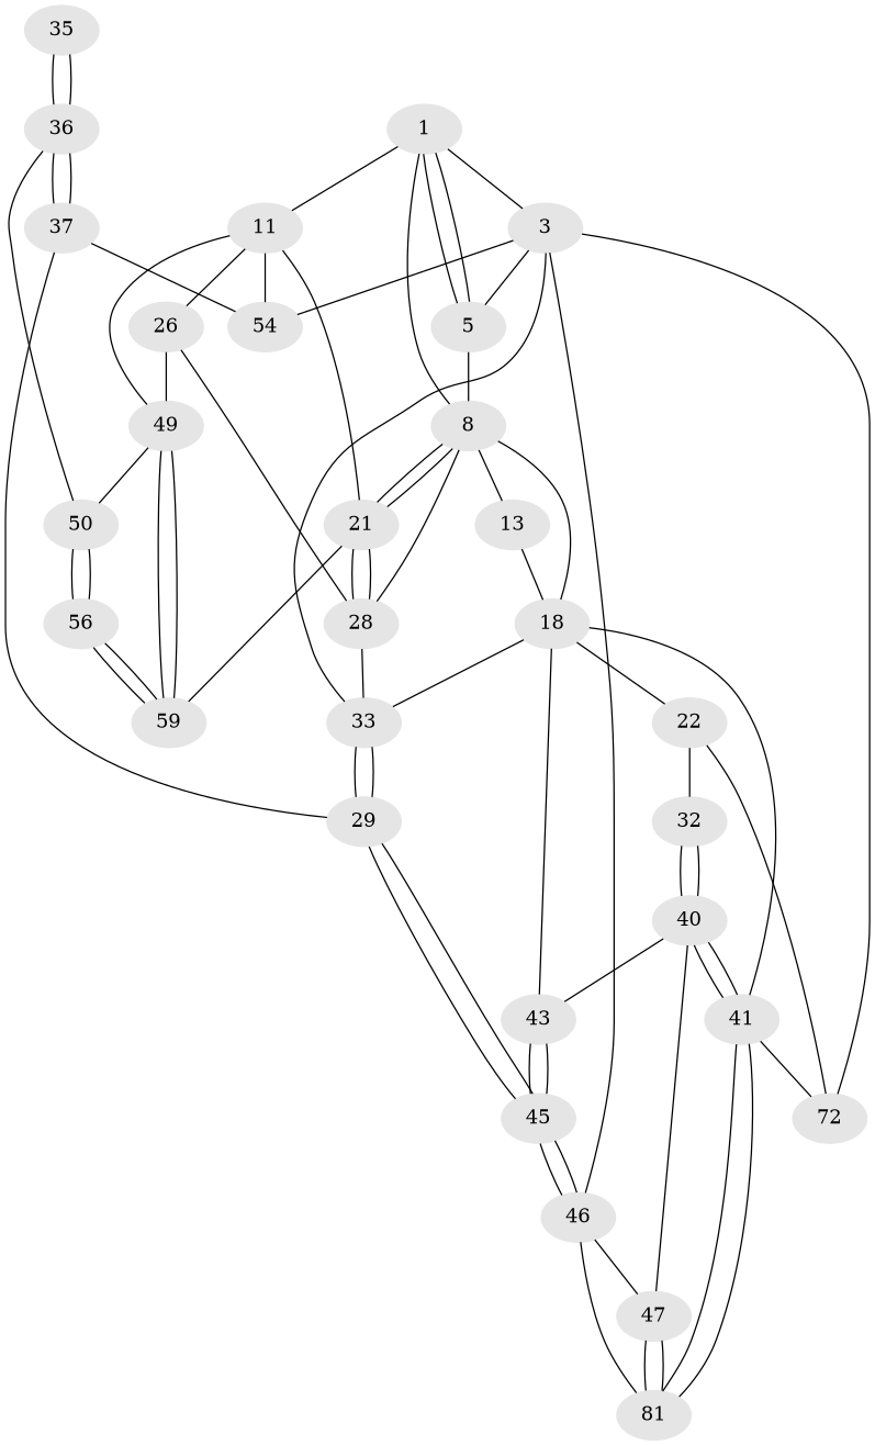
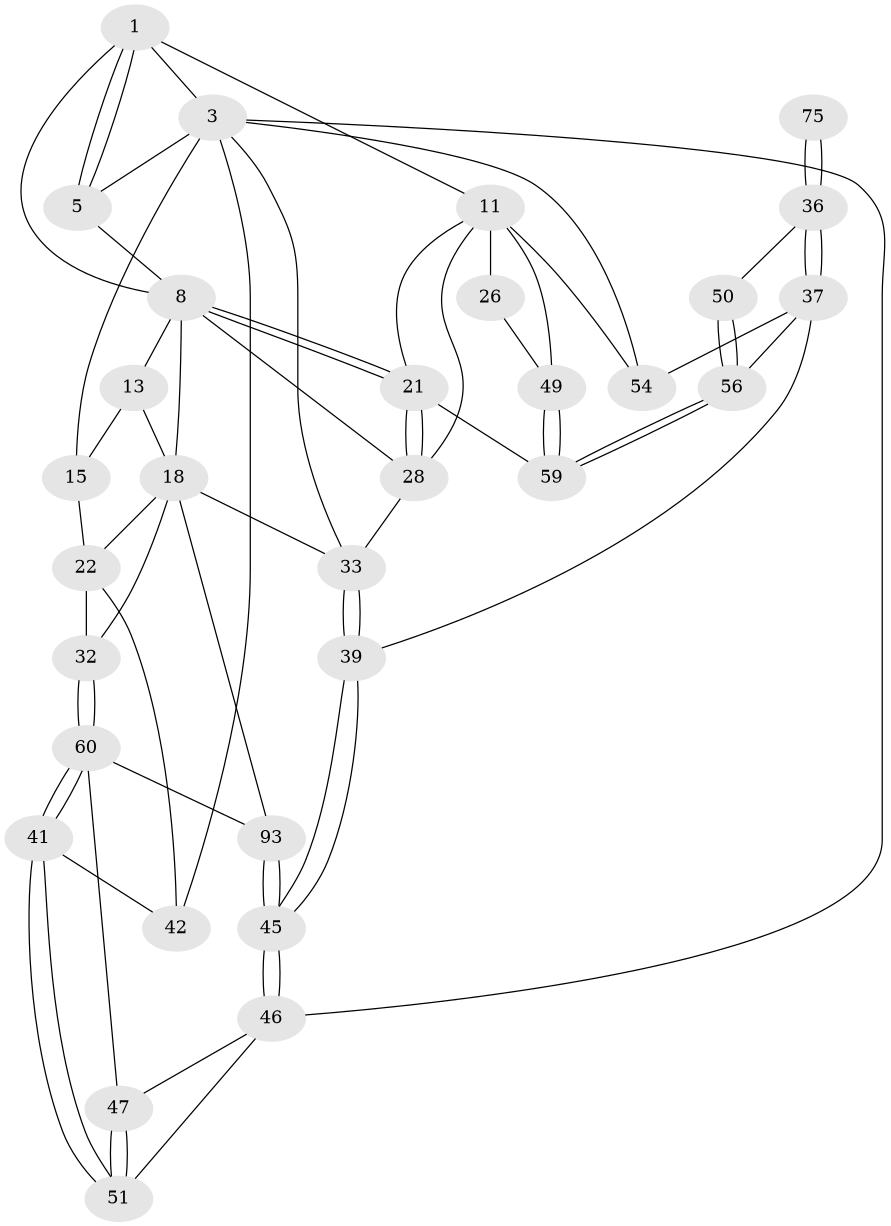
  graph {
    node [color=gray90 style=filled]
    1 [super="+2"]
    3 [super="+4+16+53"]
    5
    8 [super="+9"]
    11 [super="+12+25"]
-   42 [super="+52" label=72]
+   15 [super="+24"]
+   42 [super="+52"]
    46 [super="+61"]
    54
    33
    13 [super="+14"]
    18 [super="+19+31"]
    21
    28 [super="+29"]
    26 [super="+27"]
    49
    22 [super="+23"]
    47
-   51 [label=81]
+   51
    32
-   43
+   43 [label=93]
    59
    50
-   40 [super="+44"]
-   39 [label=29]
+   40 [super="+44" label=60]
+   39
    45
-   35
+   35 [label=75]
    36
    41
    37 [super="+58+38"]
    56 [super="+57"]
    1 -- 3
    1 -- 5
    1 -- 5
    1 -- 8
    1 -- 11 [weight=2]
    3 -- 5
+   3 -- 15 [weight=2]
    3 -- 42
    3 -- 46
    3 -- 54
    3 -- 33
    5 -- 8
    8 -- 13
    8 -- 18
    8 -- 21
    8 -- 21
    8 -- 28
    11 -- 54 [weight=2]
    11 -- 21
    11 -- 26 [weight=2]
    11 -- 49
+   15 -- 22
    46 -- 47
    46 -- 51
    33 -- 39
    33 -- 39
+   13 -- 15
    13 -- 18
    18 -- 33
    18 -- 22
-   18 -- 41
+   18 -- 32
    18 -- 43
    21 -- 28
    21 -- 28
    21 -- 59
    28 -- 33
-   26 -- 28
+   11 -- 28
    26 -- 49 [weight=2]
    49 -- 59
    49 -- 59
-   49 -- 50
    22 -- 42
    22 -- 32
    47 -- 51
    47 -- 51
    32 -- 40
    32 -- 40
    43 -- 45
    43 -- 45
    50 -- 56
    50 -- 56
    40 -- 47
    40 -- 43
    40 -- 41
    40 -- 41
    39 -- 45
    39 -- 45
    45 -- 46
    45 -- 46
    35 -- 36
    35 -- 36
    36 -- 50
    36 -- 37
    36 -- 37
    41 -- 42
    41 -- 51
    41 -- 51
    37 -- 54
    37 -- 39
+   37 -- 56 [weight=2]
    56 -- 59
    56 -- 59
  }
